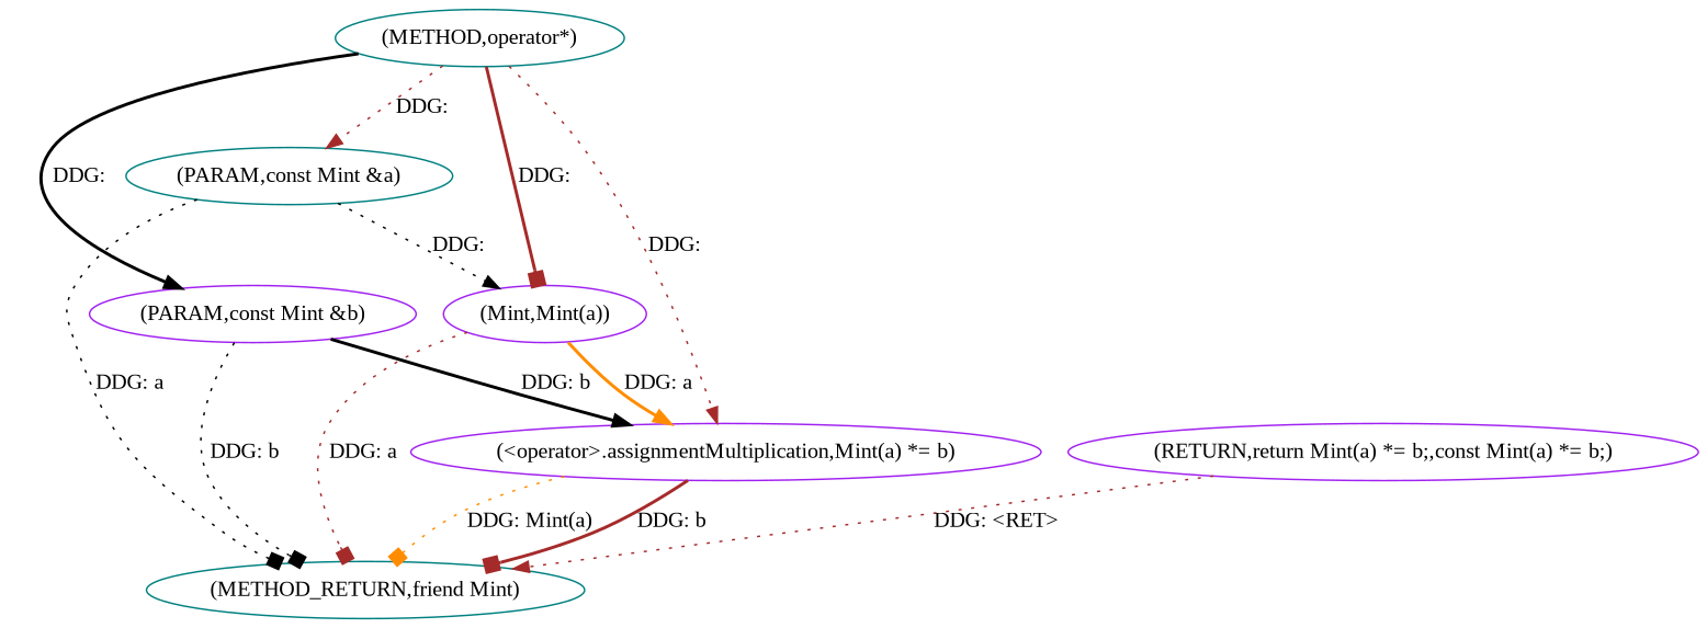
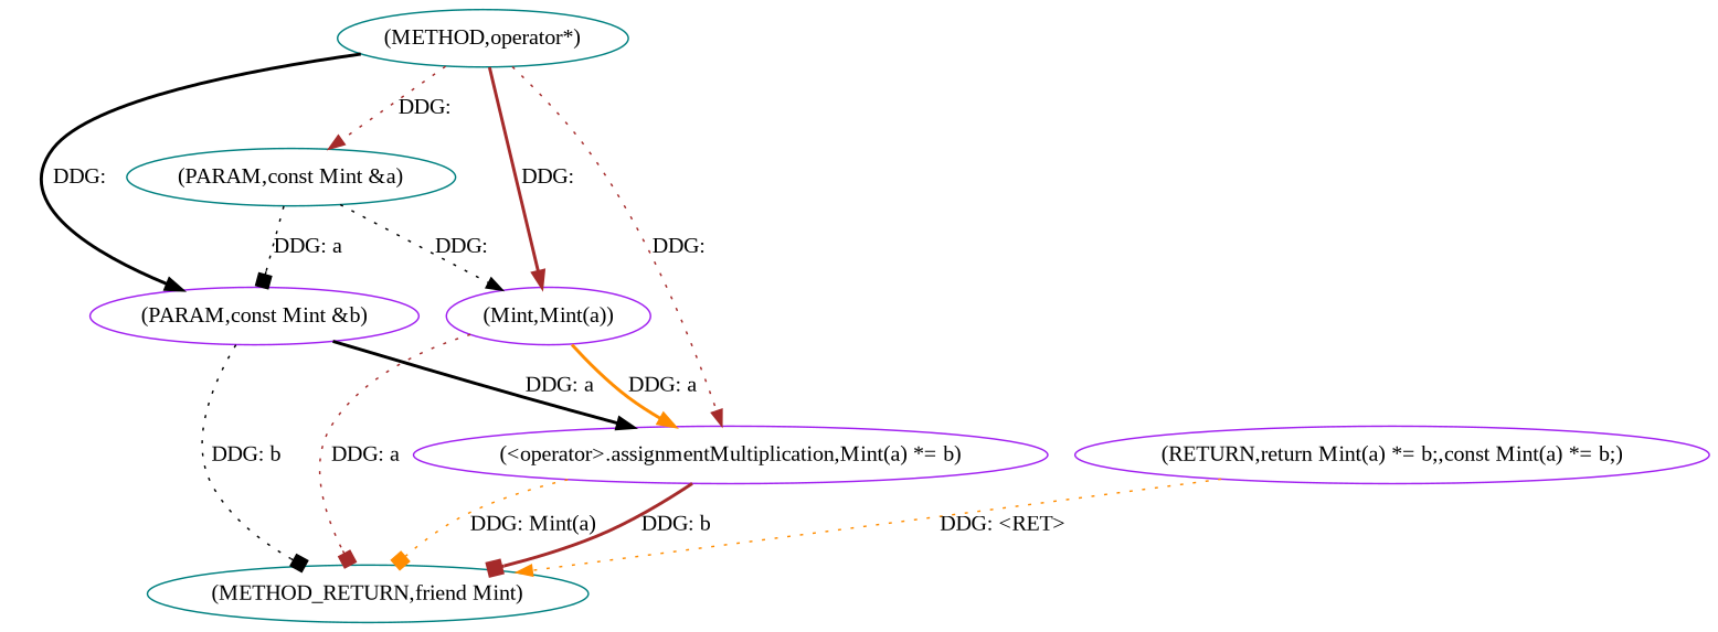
  digraph {
    fontname="Liberation Serif"
    node [color=purple fontname="Liberation Serif"]
    edge [arrowhead=normal color=brown fontname="Liberation Serif" style=dotted]
    n1 [color=teal label="(METHOD,operator*)"]
    n2 [color=teal label="(PARAM,const Mint &a)"]
    n3 [label="(PARAM,const Mint &b)"]
    n4 [label="(<operator>.assignmentMultiplication,Mint(a) *= b)"]
    n5 [label="(Mint,Mint(a))"]
    n6 [color=teal label="(METHOD_RETURN,friend Mint)"]
    n7 [label="(RETURN,return Mint(a) *= b;,const Mint(a) *= b;)"]
    n1 -> n2 [label="DDG: "]
    n1 -> n3 [color=black label="DDG: " style=bold]
    n1 -> n4 [label="DDG: "]
-   n1 -> n5 [arrowhead=box label="DDG: " style=bold]
+   n1 -> n5 [label="DDG: " style=bold]
    n2 -> n5 [color=black label="DDG: "]
-   n2 -> n6 [arrowhead=box color=black label="DDG: a"]
-   n3 -> n4 [color=black label="DDG: b" style=bold]
+   n2 -> n3 [arrowhead=box color=black label="DDG: a"]
+   n3 -> n4 [color=black label="DDG: a" style=bold]
    n3 -> n6 [arrowhead=box color=black label="DDG: b"]
    n4 -> n6 [arrowhead=box color=darkorange label="DDG: Mint(a)"]
    n4 -> n6 [arrowhead=box label="DDG: b" style=bold]
    n5 -> n4 [color=darkorange label="DDG: a" style=bold]
    n5 -> n6 [arrowhead=box label="DDG: a"]
-   n7 -> n6 [label="DDG: <RET>"]
+   n7 -> n6 [color=darkorange label="DDG: <RET>"]
  }
